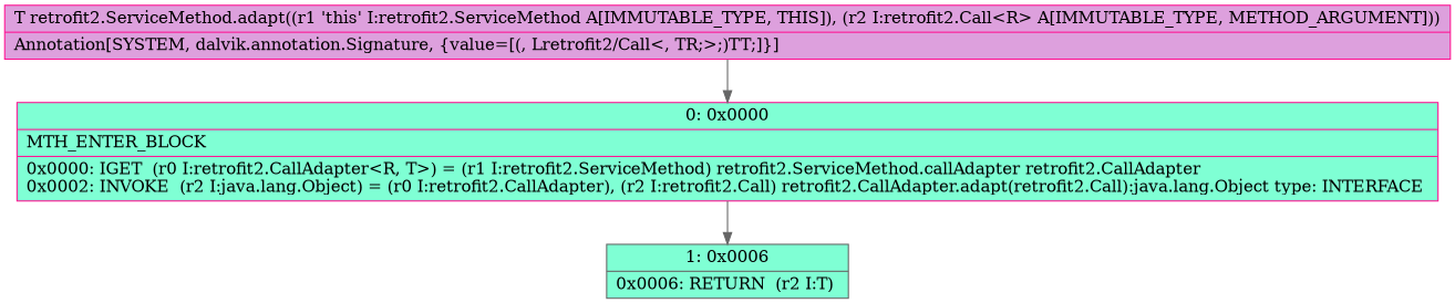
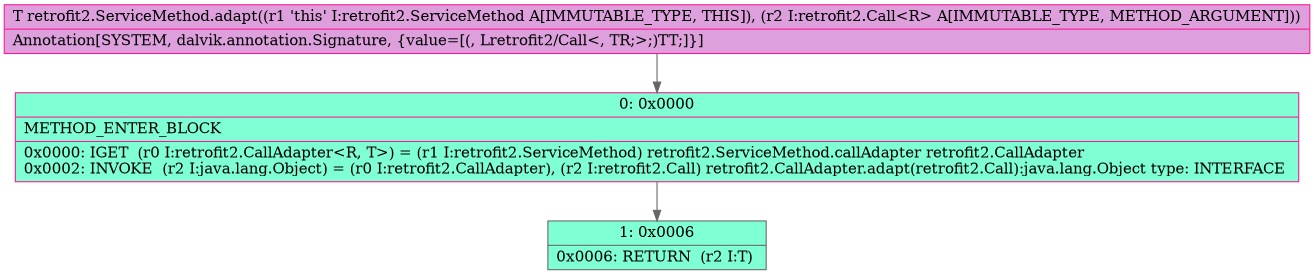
  digraph {
    fontname="DejaVu Serif"
    node [shape=record style=filled fillcolor=aquamarine color=deeppink fontname="DejaVu Serif"]
    edge [color=gray40 fontname="DejaVu Serif"]
-   n1 [label="{0\:\ 0x0000|MTH_ENTER_BLOCK\l|0x0000: IGET  (r0 I:retrofit2.CallAdapter\<R, T\>) = (r1 I:retrofit2.ServiceMethod) retrofit2.ServiceMethod.callAdapter retrofit2.CallAdapter \l0x0002: INVOKE  (r2 I:java.lang.Object) = (r0 I:retrofit2.CallAdapter), (r2 I:retrofit2.Call) retrofit2.CallAdapter.adapt(retrofit2.Call):java.lang.Object type: INTERFACE \l}"]
+   n1 [label="{0\:\ 0x0000|METHOD_ENTER_BLOCK\l|0x0000: IGET  (r0 I:retrofit2.CallAdapter\<R, T\>) = (r1 I:retrofit2.ServiceMethod) retrofit2.ServiceMethod.callAdapter retrofit2.CallAdapter \l0x0002: INVOKE  (r2 I:java.lang.Object) = (r0 I:retrofit2.CallAdapter), (r2 I:retrofit2.Call) retrofit2.CallAdapter.adapt(retrofit2.Call):java.lang.Object type: INTERFACE \l}"]
    n2 [label="{1\:\ 0x0006|0x0006: RETURN  (r2 I:T) \l}" color=gray40]
    n3 [label="{T retrofit2.ServiceMethod.adapt((r1 'this' I:retrofit2.ServiceMethod A[IMMUTABLE_TYPE, THIS]), (r2 I:retrofit2.Call\<R\> A[IMMUTABLE_TYPE, METHOD_ARGUMENT]))  | Annotation[SYSTEM, dalvik.annotation.Signature, \{value=[(, Lretrofit2\/Call\<, TR;\>;)TT;]\}]\l}" fillcolor=plum]
    n1 -> n2
    n3 -> n1
  }
